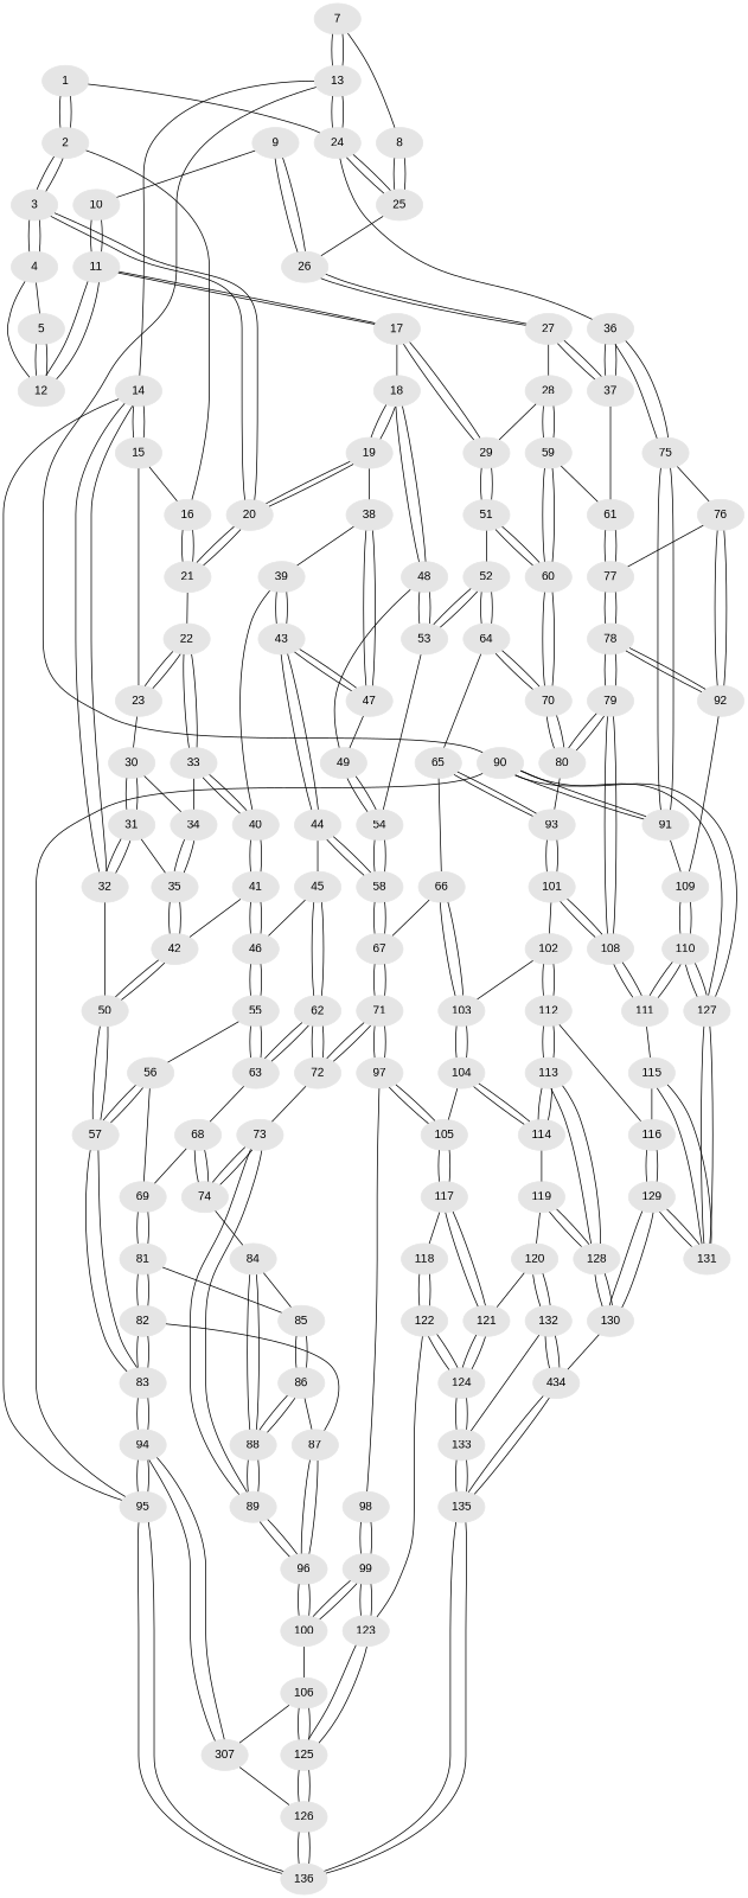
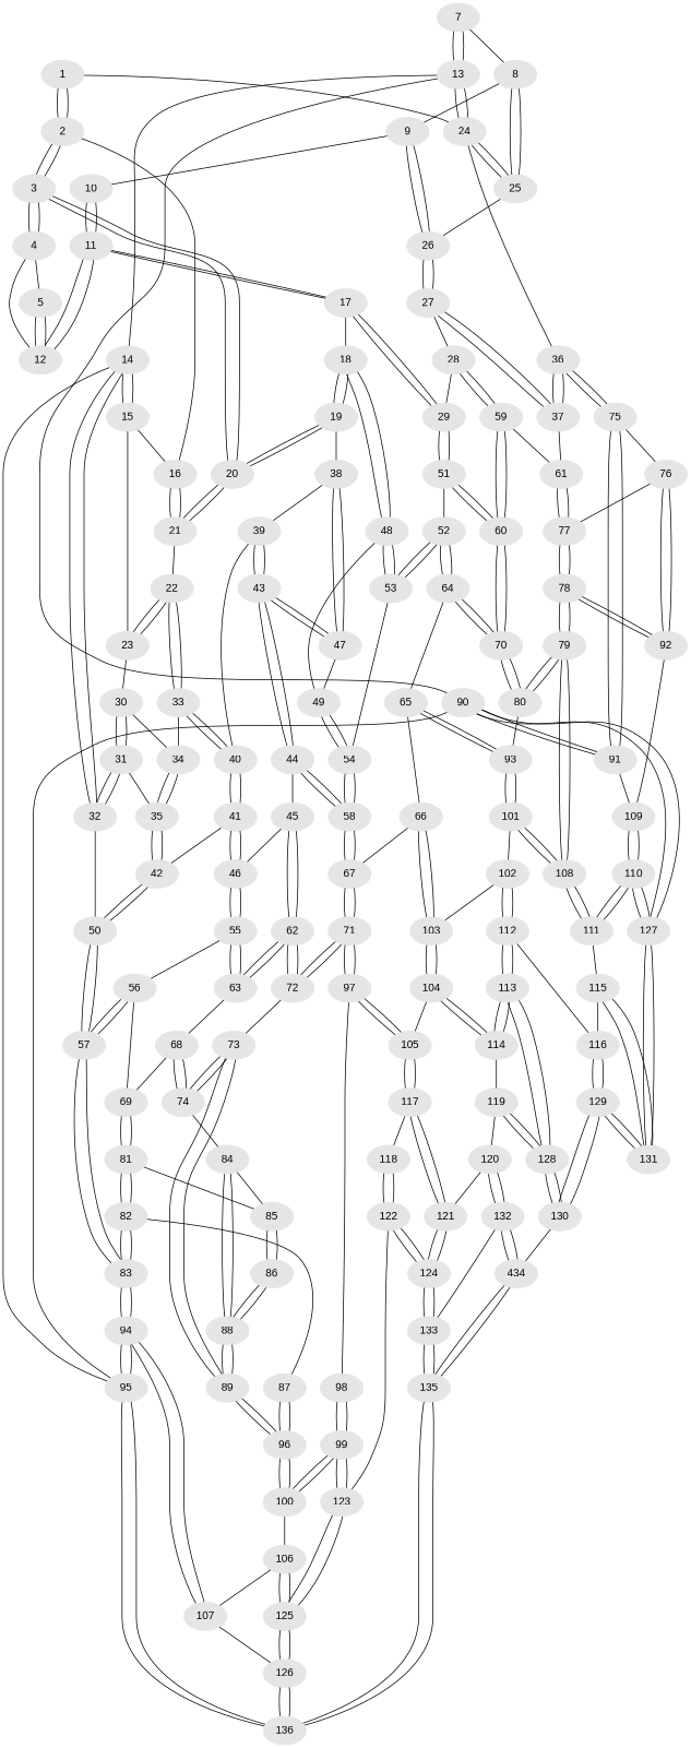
  graph {
    fontname="Liberation Sans"
    node [color=gray90 fontname="Liberation Sans" style=filled]
    edge [fontname="Liberation Sans"]
    1
    2
    24
    3
    16
    7
    8
    13
    4
    20
    21
    5
    12
    10
    11
    9
    25
    14
    90
    26
    27
    17
    18
    29
    15
    32
    95
    36
    91
    127
    23
    50
    136
    30
    22
    19
    48
    51
    38
    49
    53
    39
    47
    33
    34
    40
    31
    37
    75
    28
    59
    61
    60
    52
    35
    42
    57
    41
    76
    77
    43
    44
    46
    55
    45
    58
    62
    67
    63
    72
    56
    54
    83
    64
    70
    65
    69
    68
    81
    94
    71
    80
    78
    73
    74
    66
    93
    103
    101
    104
    97
    84
    82
    85
    98
    105
    89
    96
    88
    92
    109
    79
    108
    111
    87
    86
-   107 [label=307]
+   107
    100
    131
    110
    102
    126
    106
    99
    117
    123
    118
    122
    125
    112
    113
    116
    114
    119
    121
    115
    128
    129
    130
    120
    124
    132
    133
    n134 [label=434]
    135
    1 -- 2
    1 -- 2
    1 -- 24
    2 -- 3
    2 -- 3
    2 -- 16
    24 -- 25
    24 -- 25
    24 -- 36
    3 -- 4
    3 -- 4
    3 -- 20
    3 -- 20
    16 -- 21
    16 -- 21
    7 -- 8
    7 -- 13
    7 -- 13
+   8 -- 9
    8 -- 25
    8 -- 25
    13 -- 24
    13 -- 24
    13 -- 14
    13 -- 90
    4 -- 5
    4 -- 12
    20 -- 21
    20 -- 21
    21 -- 22
    5 -- 12
    5 -- 12
    10 -- 11
    10 -- 11
    11 -- 12
    11 -- 12
    11 -- 17
    11 -- 17
    9 -- 10
    9 -- 26
    9 -- 26
    25 -- 26
    14 -- 15
    14 -- 15
    14 -- 32
    14 -- 32
    14 -- 95
    90 -- 95
    90 -- 91
    90 -- 91
    90 -- 127
    90 -- 127
    26 -- 27
    26 -- 27
    27 -- 37
    27 -- 37
    27 -- 28
    17 -- 18
    17 -- 29
    17 -- 29
    18 -- 19
    18 -- 19
    18 -- 48
    18 -- 48
    29 -- 51
    29 -- 51
    15 -- 16
    15 -- 23
    32 -- 50
    95 -- 136
    95 -- 136
    36 -- 37
    36 -- 37
    36 -- 75
    36 -- 75
    91 -- 109
    127 -- 131
    127 -- 131
    23 -- 30
    50 -- 57
    50 -- 57
    30 -- 34
    30 -- 31
    30 -- 31
    22 -- 23
    22 -- 23
    22 -- 33
    22 -- 33
    19 -- 20
    19 -- 20
    19 -- 38
    48 -- 49
    48 -- 53
    48 -- 53
    51 -- 60
    51 -- 60
    51 -- 52
    38 -- 39
    38 -- 47
    38 -- 47
    49 -- 54
    49 -- 54
    53 -- 54
    39 -- 40
    39 -- 43
    39 -- 43
    47 -- 49
    33 -- 34
    33 -- 40
    33 -- 40
    34 -- 35
    34 -- 35
    40 -- 41
    40 -- 41
    31 -- 32
    31 -- 32
    31 -- 35
    37 -- 61
    75 -- 91
    75 -- 91
    75 -- 76
    28 -- 29
    28 -- 59
    28 -- 59
    59 -- 61
    59 -- 60
    59 -- 60
    61 -- 77
    61 -- 77
    60 -- 70
    60 -- 70
    52 -- 53
    52 -- 53
    52 -- 64
    52 -- 64
    35 -- 42
    35 -- 42
    42 -- 50
    42 -- 50
    57 -- 83
    57 -- 83
    41 -- 42
    41 -- 46
    41 -- 46
    76 -- 77
    76 -- 92
    76 -- 92
    77 -- 78
    77 -- 78
    43 -- 47
    43 -- 47
    43 -- 44
    43 -- 44
    44 -- 45
    44 -- 58
    44 -- 58
    46 -- 55
    46 -- 55
    55 -- 63
    55 -- 63
    55 -- 56
    45 -- 46
    45 -- 62
    45 -- 62
    58 -- 67
    58 -- 67
    62 -- 63
    62 -- 63
    62 -- 72
    62 -- 72
    67 -- 71
    67 -- 71
    63 -- 68
    72 -- 73
    56 -- 57
    56 -- 57
    56 -- 69
    54 -- 58
    54 -- 58
    83 -- 94
    83 -- 94
    64 -- 70
    64 -- 70
    64 -- 65
    70 -- 80
    70 -- 80
    65 -- 66
    65 -- 93
    65 -- 93
    69 -- 81
    69 -- 81
    68 -- 69
    68 -- 74
    68 -- 74
    81 -- 82
    81 -- 82
    81 -- 85
    94 -- 95
    94 -- 95
    94 -- 107
    94 -- 107
    71 -- 72
    71 -- 72
    71 -- 97
    71 -- 97
    80 -- 93
    78 -- 92
    78 -- 92
    78 -- 79
    78 -- 79
    73 -- 74
    73 -- 74
    73 -- 89
    73 -- 89
    74 -- 84
    66 -- 67
    66 -- 103
    66 -- 103
    93 -- 101
    93 -- 101
    103 -- 104
    103 -- 104
    101 -- 108
    101 -- 108
    101 -- 102
    104 -- 105
    104 -- 114
    104 -- 114
    97 -- 98
    97 -- 105
    97 -- 105
    84 -- 85
    84 -- 88
    84 -- 88
    82 -- 83
    82 -- 83
    82 -- 87
    85 -- 86
    85 -- 86
    98 -- 99
    98 -- 99
    105 -- 117
    105 -- 117
    89 -- 96
    89 -- 96
    96 -- 100
    96 -- 100
    88 -- 89
    88 -- 89
    92 -- 109
    109 -- 110
    109 -- 110
    79 -- 80
    79 -- 80
    79 -- 108
    79 -- 108
    108 -- 111
    108 -- 111
    111 -- 115
    87 -- 96
    87 -- 96
    86 -- 88
    86 -- 88
-   86 -- 87
    107 -- 126
    100 -- 106
    110 -- 127
    110 -- 127
    110 -- 111
    110 -- 111
    102 -- 103
    102 -- 112
    102 -- 112
    126 -- 136
    126 -- 136
    106 -- 107
    106 -- 125
    106 -- 125
    99 -- 100
    99 -- 100
    99 -- 123
    99 -- 123
    117 -- 118
    117 -- 121
    117 -- 121
    123 -- 125
    123 -- 125
    118 -- 122
    118 -- 122
    122 -- 123
    122 -- 124
    122 -- 124
    125 -- 126
    125 -- 126
    112 -- 113
    112 -- 113
    112 -- 116
    113 -- 114
    113 -- 114
    113 -- 128
    113 -- 128
    116 -- 129
    116 -- 129
    114 -- 119
    119 -- 128
    119 -- 128
    119 -- 120
    121 -- 124
    121 -- 124
    115 -- 131
    115 -- 131
    115 -- 116
    128 -- 130
    128 -- 130
    129 -- 131
    129 -- 131
    129 -- 130
    129 -- 130
    130 -- n134
    120 -- 121
    120 -- 132
    120 -- 132
    124 -- 133
    124 -- 133
    132 -- 133
    132 -- n134
    132 -- n134
    133 -- 135
    133 -- 135
    n134 -- 135
    n134 -- 135
    135 -- 136
    135 -- 136
  }
